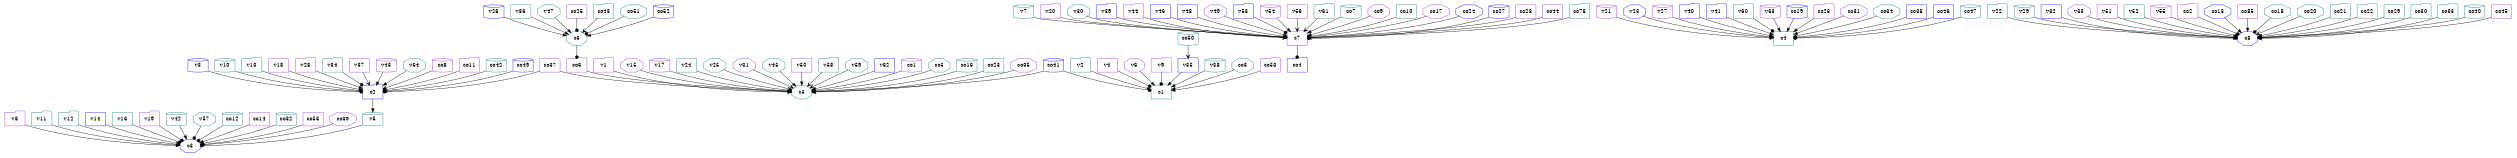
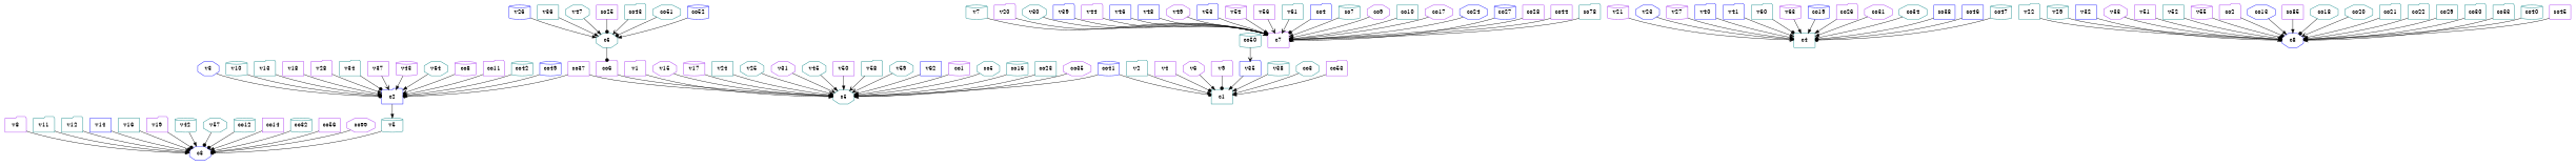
  strict digraph {
    node [color=teal shape=folder]
    edge [arrowhead=normal weight=1]
    c2 [color=blue]
    v5 [shape=cylinder]
    c3 [color=blue shape=octagon]
    c6 [shape=octagon]
    co6 [color=purple]
    c5 [shape=octagon]
    v1 [color=purple]
    v2
    c1
-   v3 [color=blue shape=cylinder]
+   v3 [color=blue shape=octagon]
    v4 [color=purple shape=box]
    v6 [color=purple shape=octagon]
    v7 [shape=cylinder]
    c7 [color=purple]
    v8 [color=purple]
    v9 [color=purple]
    v10 [shape=cylinder]
    v11
    v12
    v13
    v14 [color=blue shape=box]
    v15 [color=purple shape=octagon]
    v16 [shape=box]
    v17 [color=purple shape=cylinder]
    v18 [color=purple shape=box]
    v19 [color=purple]
    v20 [color=purple]
    v21 [color=purple shape=cylinder]
    c4 [shape=box]
    c8 [color=blue shape=octagon]
    v22
    v23 [color=blue shape=octagon]
    v24 [shape=box]
    v25 [shape=octagon]
    v26 [color=blue shape=cylinder]
    v27 [color=purple shape=cylinder]
    v28 [color=purple]
    v29 [shape=cylinder]
    v30 [shape=octagon]
    v31 [color=purple shape=octagon]
    v32 [color=blue shape=box]
    v33 [color=purple shape=octagon]
    v34
    v35 [color=blue]
    v36 [shape=box]
    v37 [color=purple shape=box]
    v38 [shape=cylinder]
    v39 [color=blue]
    v40 [color=blue]
    v41 [color=blue]
    v42 [shape=cylinder]
    v43 [color=purple shape=cylinder]
    v44 [color=purple]
    v45 [shape=octagon]
    v46 [color=blue shape=box]
    v47 [shape=octagon]
    v48 [color=blue shape=box]
    v49 [color=purple shape=octagon]
    v50 [color=purple shape=box]
    v51 [color=purple shape=box]
    v52 [shape=box]
    v53 [color=blue]
    v54 [color=purple shape=cylinder]
    v55 [color=purple shape=cylinder]
    v56 [color=purple shape=box]
    v57 [shape=octagon]
    v58
    v59 [shape=octagon]
    v60
    v61
    v62 [color=blue shape=box]
    v63 [color=purple shape=cylinder]
    v64 [shape=octagon]
    co1 [color=purple shape=cylinder]
    co2 [color=purple]
    co3 [shape=octagon]
    co4 [color=blue]
    co5 [shape=octagon]
    co7 [shape=cylinder]
    co8 [color=purple shape=cylinder]
    co9 [color=purple shape=octagon]
    co10 [shape=box]
    co11 [color=purple]
    co12 [shape=cylinder]
    co13 [color=blue shape=octagon]
    co14 [color=purple shape=box]
    n87 [color=purple label=co85 shape=box]
    co16 [shape=cylinder]
    co17 [color=purple shape=octagon]
    co18 [shape=octagon]
    co19 [color=blue shape=cylinder]
    co20 [shape=octagon]
    co21
    co22
    co23 [shape=box]
    co24 [color=blue shape=octagon]
    co25 [color=purple shape=box]
    co26 [color=purple]
    co27 [color=blue shape=cylinder]
    co28 [color=purple shape=box]
    co29 [shape=box]
    co30
    co31 [color=purple shape=octagon]
    co32 [shape=cylinder]
    co33
    co34 [shape=octagon]
    co35 [color=purple shape=octagon]
    n108 [color=purple label=co56 shape=box]
    co37 [color=purple shape=box]
    co38 [color=blue shape=box]
-   co39 [color=purple shape=octagon]
+   co39 [color=purple shape=octagon label=co99]
    co40 [shape=cylinder]
    co41 [color=blue shape=cylinder]
    co42 [shape=cylinder]
    co43
    co44 [color=purple shape=box]
    co45 [color=purple shape=box]
    co46 [color=blue shape=box]
    co47 [shape=cylinder]
    n120 [label=co78]
    co49 [color=blue shape=cylinder]
    co50 [shape=cylinder]
    co51 [shape=octagon]
    co52 [color=blue shape=cylinder]
    co53 [color=purple]
    c2 -> v5
    v5 -> c3 [arrowhead=dot]
    c6 -> co6 [arrowhead=dot]
    co6 -> c5
    v1 -> c5 [arrowhead=vee]
    v2 -> c1
    v3 -> c2 [arrowhead=dot]
    v4 -> c1 [arrowhead=dot]
    v6 -> c1
    v7 -> c7
    v8 -> c3
    v9 -> c1 [arrowhead=dot]
    v10 -> c2 [arrowhead=dot]
    v11 -> c3
    v12 -> c3 [arrowhead=vee]
    v13 -> c2 [arrowhead=dot]
    v14 -> c3 [arrowhead=vee]
    v15 -> c5 [arrowhead=dot]
    v16 -> c3 [arrowhead=dot]
    v17 -> c5
    v18 -> c2
    v19 -> c3 [arrowhead=dot]
    v20 -> c7 [arrowhead=dot]
    v21 -> c4 [arrowhead=vee]
    v22 -> c8 [arrowhead=vee]
    v23 -> c4
    v24 -> c5 [arrowhead=dot]
    v25 -> c5 [arrowhead=vee]
    v26 -> c6
    v27 -> c4 [arrowhead=vee]
    v28 -> c2
    v29 -> c8 [arrowhead=vee]
    v30 -> c7 [arrowhead=vee]
    v31 -> c5 [arrowhead=vee]
    v32 -> c8 [arrowhead=dot]
    v33 -> c8 [arrowhead=vee]
    v34 -> c2 [arrowhead=dot]
    v35 -> c1
    v36 -> c6
    v37 -> c2 [arrowhead=vee]
    v38 -> c1
    v39 -> c7 [arrowhead=dot]
    v40 -> c4
    v41 -> c4
    v42 -> c3
    v43 -> c2
    v44 -> c7 [arrowhead=vee]
    v45 -> c5
    v46 -> c7 [arrowhead=vee]
    v47 -> c6
    v48 -> c7 [arrowhead=vee]
    v49 -> c7 [arrowhead=vee]
    v50 -> c5
    v51 -> c8
    v52 -> c8 [arrowhead=vee]
    v53 -> c7 [arrowhead=dot]
    v54 -> c7
    v55 -> c8 [arrowhead=dot]
    v56 -> c7 [arrowhead=vee]
    v57 -> c3 [arrowhead=dot]
    v58 -> c5 [arrowhead=vee]
    v59 -> c5 [arrowhead=vee]
    v60 -> c4 [arrowhead=dot]
    v61 -> c7 [arrowhead=vee]
    v62 -> c5
    v63 -> c4
    v64 -> c2
    co1 -> c5 [arrowhead=dot]
    co2 -> c8 [arrowhead=dot]
    co3 -> c1
-   c7 -> co4 [arrowhead=dot]
+   co4 -> c7 [arrowhead=dot]
    co5 -> c5 [arrowhead=dot]
    co7 -> c7
    co8 -> c2 [arrowhead=vee]
    co9 -> c7
    co10 -> c7 [arrowhead=vee]
    co11 -> c2 [arrowhead=dot]
    co12 -> c3 [arrowhead=dot]
    co13 -> c8
    co14 -> c3
    n87 -> c8
    co16 -> c5 [arrowhead=dot]
    co17 -> c7 [arrowhead=dot]
    co18 -> c8 [arrowhead=dot]
    co19 -> c4
    co20 -> c8 [arrowhead=vee]
    co21 -> c8
    co22 -> c8 [arrowhead=vee]
    co23 -> c5 [arrowhead=vee]
    co24 -> c7 [arrowhead=vee]
    co25 -> c6 [arrowhead=dot]
    co26 -> c4
    co27 -> c7 [arrowhead=dot]
    co28 -> c7 [arrowhead=dot]
    co29 -> c8
    co30 -> c8 [arrowhead=vee]
    co31 -> c4
    co32 -> c3 [arrowhead=vee]
    co33 -> c8 [arrowhead=vee]
    co34 -> c4 [arrowhead=vee]
    co35 -> c5 [arrowhead=vee]
    n108 -> c3
    co37 -> c2 [arrowhead=dot]
    co37 -> c5 [arrowhead=vee]
    co38 -> c4 [arrowhead=dot]
    co39 -> c3
    co40 -> c8
    co41 -> c5
    co41 -> c1 [arrowhead=dot]
    co42 -> c2 [arrowhead=vee]
    co43 -> c6 [arrowhead=vee]
    co44 -> c7 [arrowhead=vee]
    co45 -> c8 [arrowhead=dot]
    co46 -> c4 [arrowhead=dot]
    co47 -> c4 [arrowhead=dot]
    n120 -> c7 [arrowhead=dot]
    co49 -> c2
    co50 -> v35 [arrowhead=vee]
    co51 -> c6 [arrowhead=dot]
    co52 -> c6
    co53 -> c1
  }
